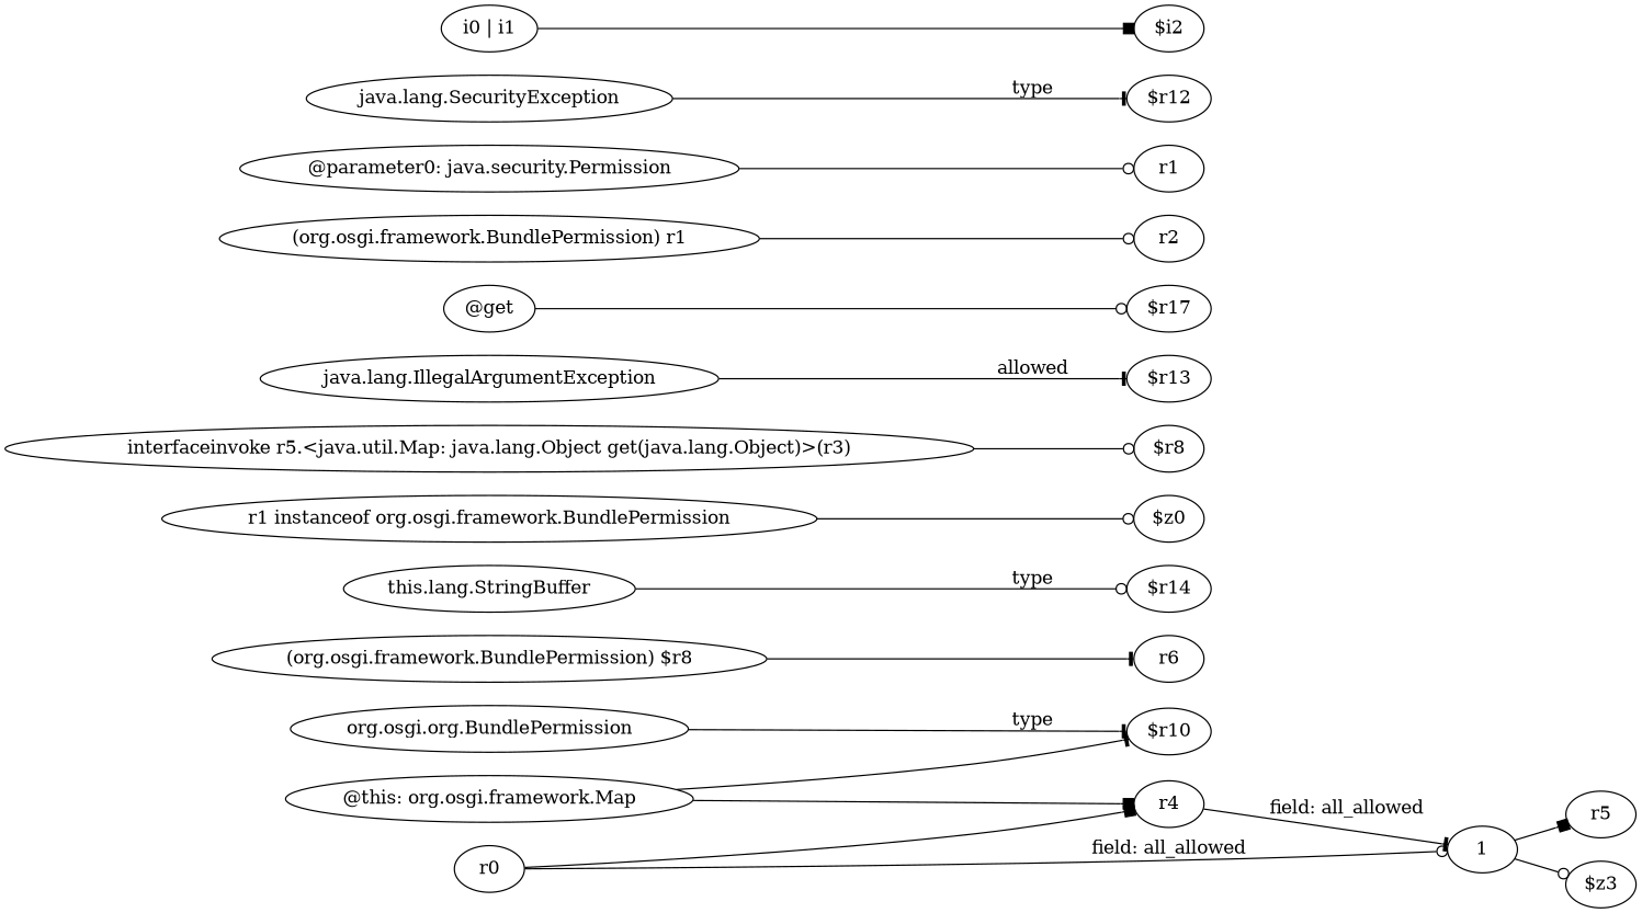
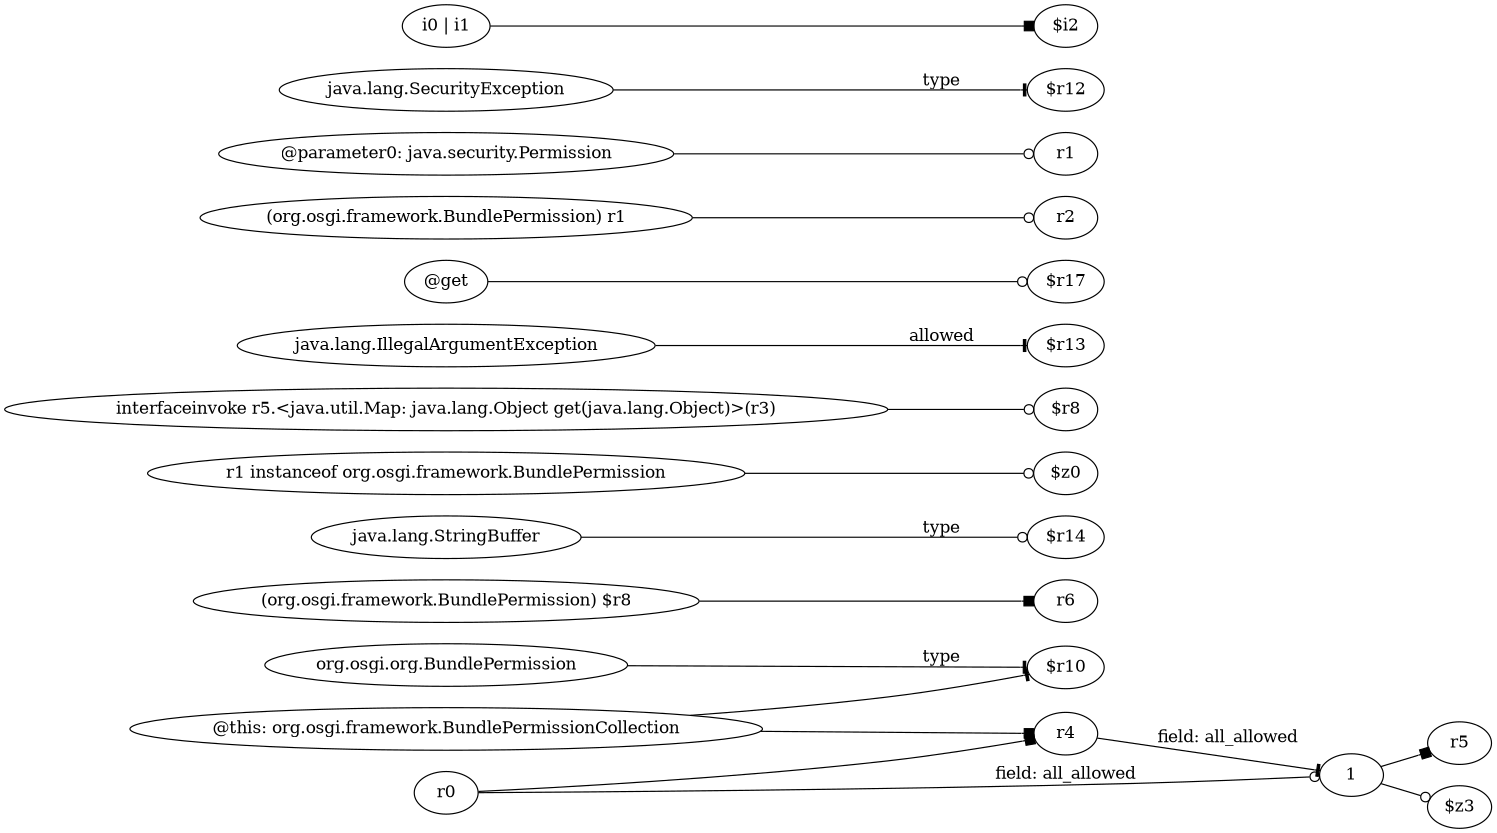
  digraph {
    rankdir=LR
    edge [arrowhead=odot]
    n1 [label=1]
    n2 [label=r5]
    n3 [label="$z3"]
    n4 [label="(org.osgi.framework.BundlePermission) $r8"]
    n5 [label=r6]
    n6 [label="org.osgi.org.BundlePermission"]
    n7 [label="$r10"]
    n8 [label=r4]
-   n9 [label="this.lang.StringBuffer"]
+   n9 [label="java.lang.StringBuffer"]
    n10 [label="$r14"]
    n11 [label="r1 instanceof org.osgi.framework.BundlePermission"]
    n12 [label="$z0"]
-   n13 [label="@this: org.osgi.framework.Map"]
+   n13 [label="@this: org.osgi.framework.BundlePermissionCollection"]
    n14 [label=r0]
    n15 [label="interfaceinvoke r5.<java.util.Map: java.lang.Object get(java.lang.Object)>(r3)"]
    n16 [label="$r8"]
    n17 [label="java.lang.IllegalArgumentException"]
    n18 [label="$r13"]
    n19 [label="@get"]
    n20 [label="$r17"]
    n21 [label="(org.osgi.framework.BundlePermission) r1"]
    n22 [label=r2]
    n23 [label="@parameter0: java.security.Permission"]
    n24 [label=r1]
    n25 [label="java.lang.SecurityException"]
    n26 [label="$r12"]
    n27 [label="i0 | i1"]
    n28 [label="$i2"]
    n1 -> n2 [arrowhead=box]
    n1 -> n3
-   n4 -> n5 [arrowhead=tee]
+   n4 -> n5 [arrowhead=box]
    n6 -> n7 [arrowhead=tee label=type]
    n8 -> n1 [arrowhead=tee label="field: all_allowed"]
    n9 -> n10 [label=type]
    n11 -> n12
    n13 -> n7 [arrowhead=tee]
    n13 -> n8 [arrowhead=box]
    n14 -> n1 [label="field: all_allowed"]
    n14 -> n8 [arrowhead=box]
    n15 -> n16
    n17 -> n18 [arrowhead=tee label=allowed]
    n19 -> n20
    n21 -> n22
    n23 -> n24
    n25 -> n26 [arrowhead=tee label=type]
    n27 -> n28 [arrowhead=box]
  }
